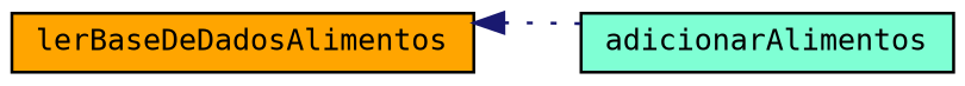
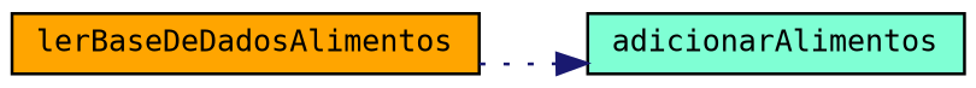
  digraph {
    rankdir=LR
    fontname="DejaVu Sans Mono"
    node [color=black fontname="DejaVu Sans Mono" fontsize=10 shape=record style=filled]
    n1 [fillcolor=orange fontcolor=black height=0.2 label=lerBaseDeDadosAlimentos width=0.4]
    n2 [fillcolor=aquamarine height=0.2 label=adicionarAlimentos width=0.4]
-   n2 -> n1 [color=midnightblue fontname="DejaVu Sans Mono" fontsize=10 labelfontname=Helvetica labelfontsize=10 style=dotted]
+   n1 -> n2 [color=midnightblue fontname="DejaVu Sans Mono" fontsize=10 labelfontname=Helvetica labelfontsize=10 style=dotted]
  }
